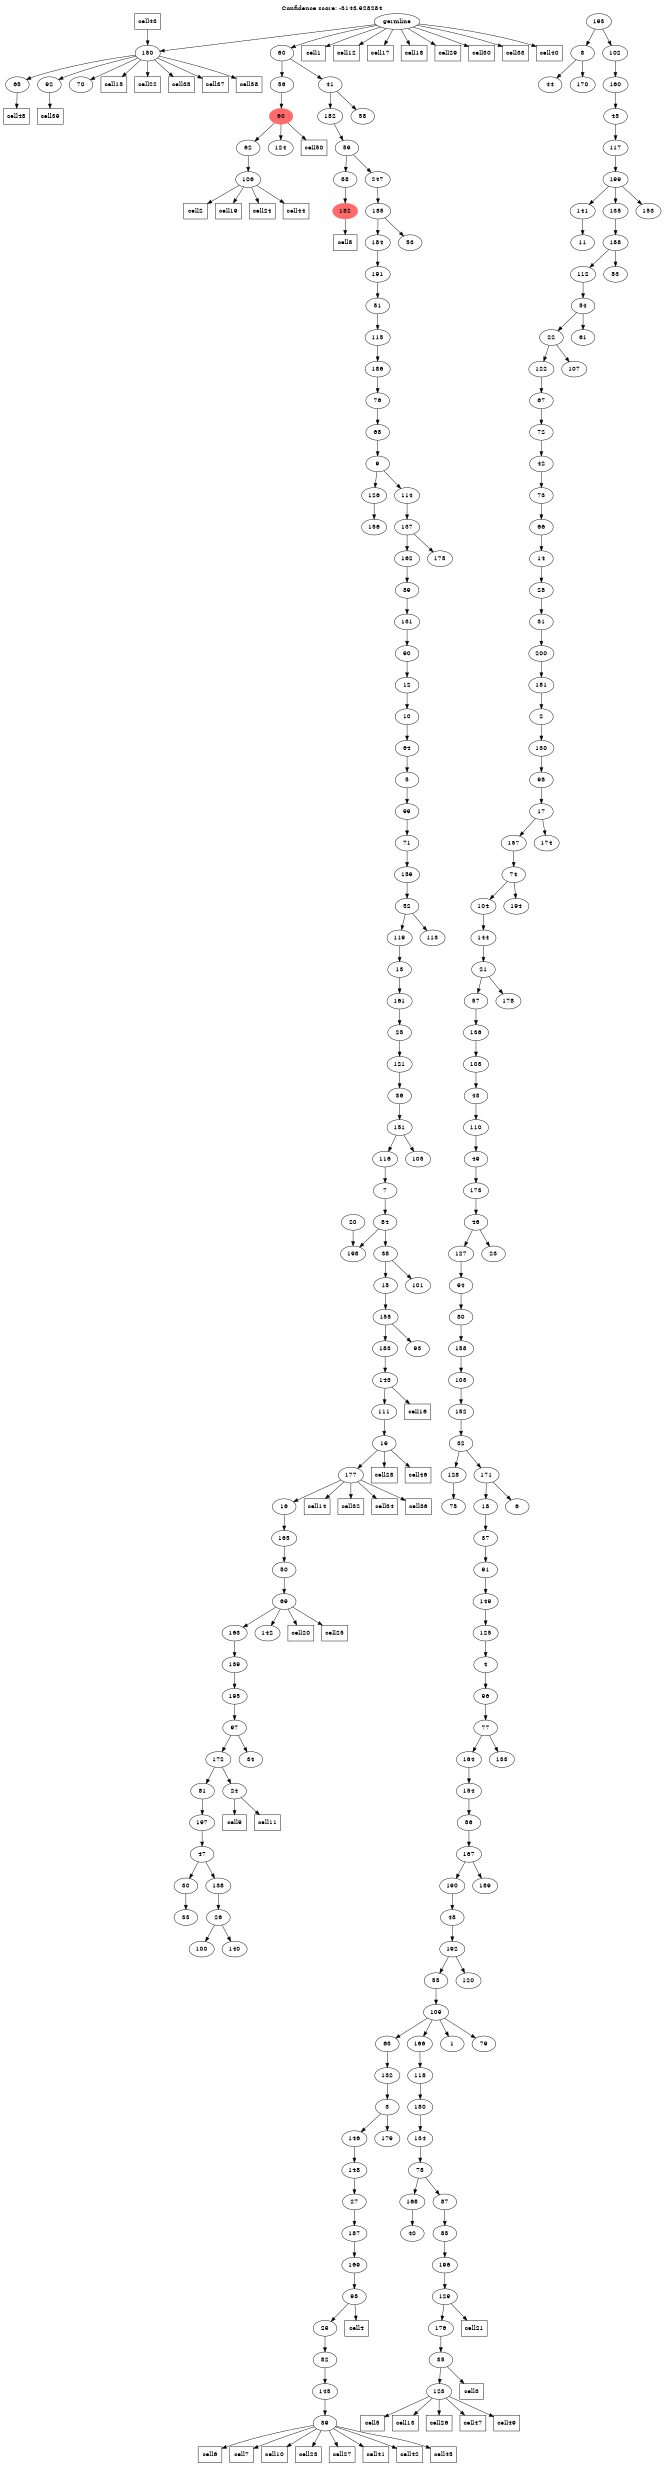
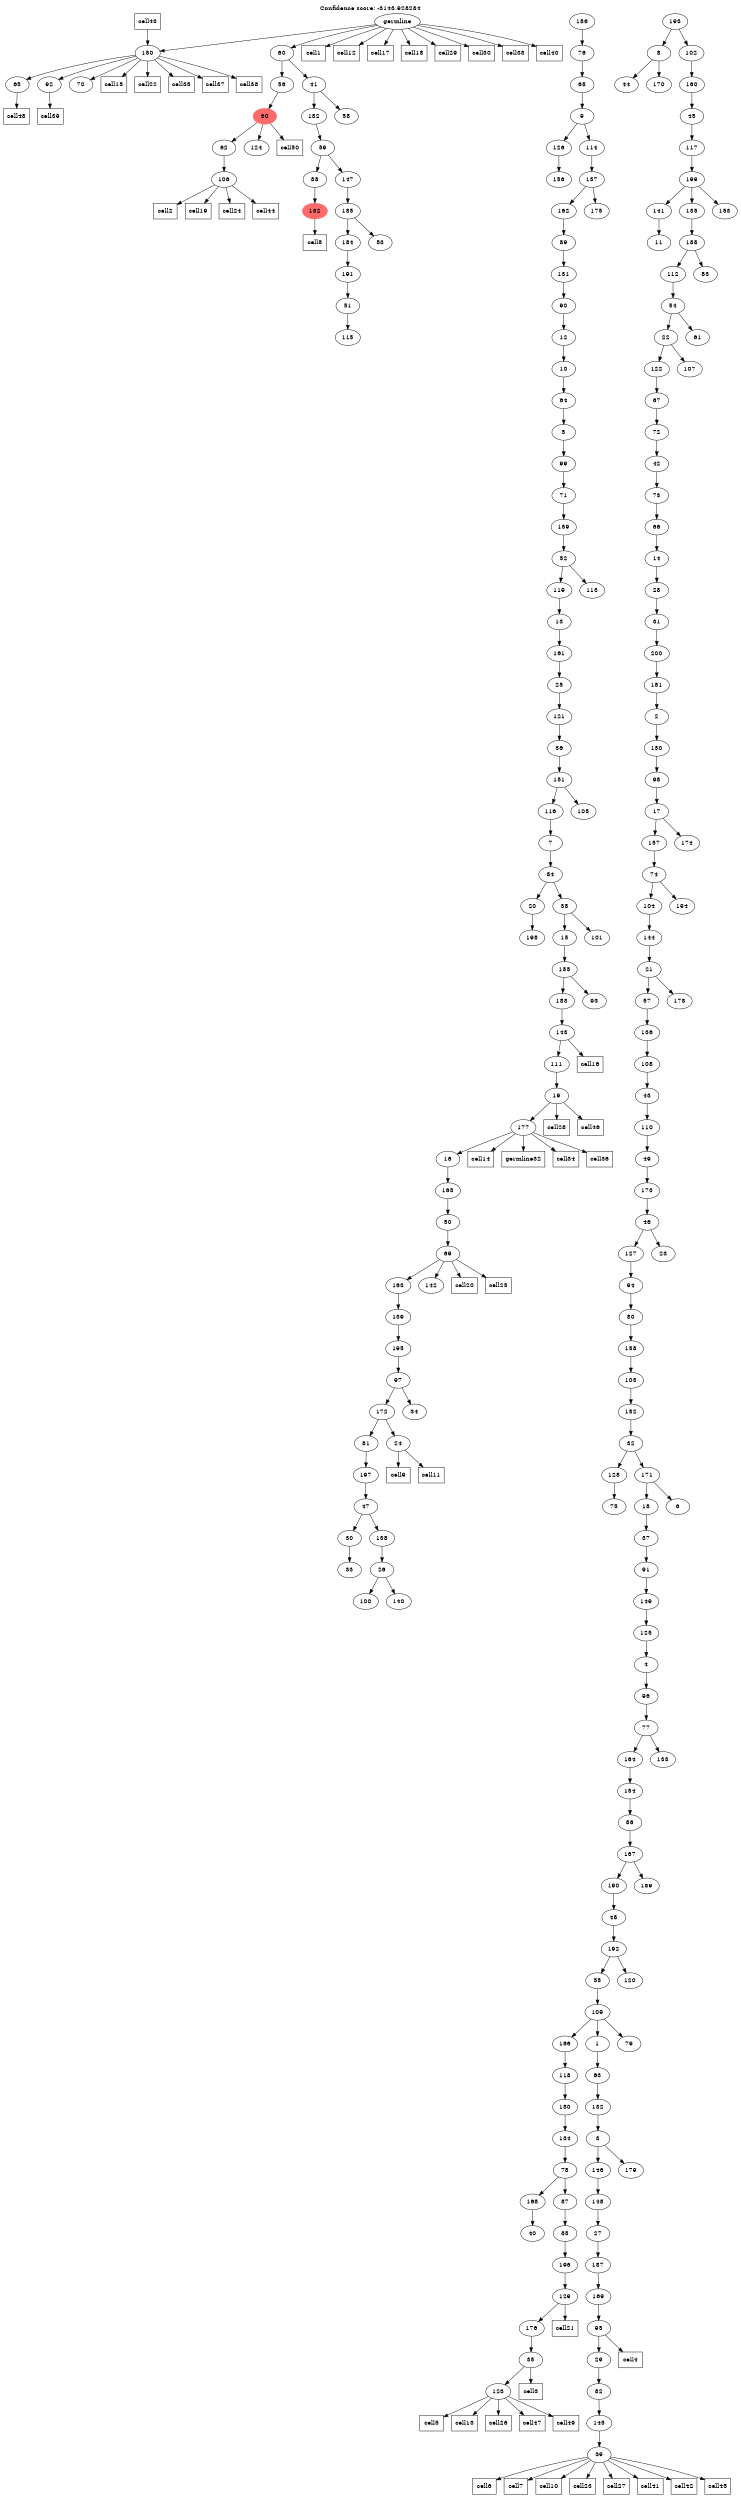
  digraph {
    label="Confidence score: -3143.928284"
    labelloc=t
    n1 [label=150]
    n2 [label=65]
    n3 [label=92]
    n4 [label=70]
    cell15 [shape=box]
    cell22 [shape=box]
    cell35 [shape=box]
    cell37 [shape=box]
    cell38 [shape=box]
    cell48 [shape=box]
    cell39 [shape=box]
    cell43 [shape=box]
    n13 [label=62]
    n14 [label=106]
    cell2 [shape=box]
    cell19 [shape=box]
    cell24 [shape=box]
    cell44 [shape=box]
    n19 [color=indianred1 label=60 style=filled]
    n20 [label=124]
    cell50 [shape=box]
    n22 [label=56]
    n23 [label=88]
    n24 [color=indianred1 label=182 style=filled]
    cell8 [shape=box]
    n26 [label=126]
    n27 [label=156]
    n28 [label=20]
    n29 [label=198]
    n30 [label=30]
    n31 [label=33]
    n32 [label=8]
    n33 [label=44]
    n34 [label=170]
    n35 [label=141]
    n36 [label=11]
    n37 [label=128]
    n38 [label=75]
    n39 [label=145]
    n40 [label=39]
    cell6 [shape=box]
    cell7 [shape=box]
    cell10 [shape=box]
    cell23 [shape=box]
    cell27 [shape=box]
    cell41 [shape=box]
    cell42 [shape=box]
    cell45 [shape=box]
    n49 [label=82]
    n50 [label=29]
    n51 [label=95]
    cell4 [shape=box]
    n53 [label=169]
    n54 [label=187]
    n55 [label=27]
    n56 [label=148]
    n57 [label=146]
    n58 [label=3]
    n59 [label=179]
    n60 [label=132]
    n61 [label=63]
    n62 [label=168]
    n63 [label=40]
    n64 [label=35]
    n65 [label=123]
    cell3 [shape=box]
    cell5 [shape=box]
    cell13 [shape=box]
    cell26 [shape=box]
    cell47 [shape=box]
    cell49 [shape=box]
    n72 [label=176]
    n73 [label=129]
    cell21 [shape=box]
    n75 [label=196]
    n76 [label=85]
    n77 [label=87]
    n78 [label=78]
    n79 [label=134]
    n80 [label=180]
    n81 [label=118]
    n82 [label=166]
    n83 [label=109]
    n84 [label=1]
    n85 [label=79]
    n86 [label=55]
    n87 [label=192]
    n88 [label=120]
    n89 [label=48]
    n90 [label=190]
    n91 [label=167]
    n92 [label=189]
    n93 [label=86]
    n94 [label=154]
    n95 [label=164]
    n96 [label=77]
    n97 [label=133]
    n98 [label=96]
    n99 [label=4]
    n100 [label=125]
    n101 [label=149]
    n102 [label=91]
    n103 [label=37]
    n104 [label=18]
    n105 [label=171]
    n106 [label=6]
    n107 [label=32]
    n108 [label=152]
    n109 [label=103]
    n110 [label=158]
    n111 [label=80]
    n112 [label=94]
    n113 [label=127]
    n114 [label=46]
    n115 [label=23]
    n116 [label=173]
    n117 [label=49]
    n118 [label=110]
    n119 [label=43]
    n120 [label=108]
    n121 [label=136]
    n122 [label=57]
    n123 [label=21]
    n124 [label=178]
    n125 [label=144]
    n126 [label=104]
    n127 [label=74]
    n128 [label=194]
    n129 [label=157]
    n130 [label=17]
    n131 [label=174]
    n132 [label=98]
    n133 [label=130]
    n134 [label=2]
    n135 [label=181]
    n136 [label=200]
    n137 [label=31]
    n138 [label=28]
    n139 [label=14]
    n140 [label=66]
    n141 [label=73]
    n142 [label=42]
    n143 [label=72]
    n144 [label=67]
    n145 [label=122]
    n146 [label=22]
    n147 [label=107]
    n148 [label=54]
    n149 [label=61]
    n150 [label=112]
    n151 [label=188]
    n152 [label=83]
    n153 [label=135]
    n154 [label=199]
    n155 [label=153]
    n156 [label=117]
    n157 [label=45]
    n158 [label=160]
    n159 [label=102]
    n160 [label=193]
    n161 [label=26]
    n162 [label=100]
    n163 [label=140]
    n164 [label=138]
    n165 [label=47]
    n166 [label=197]
    n167 [label=81]
    n168 [label=172]
    n169 [label=24]
    cell9 [shape=box]
    cell11 [shape=box]
    n172 [label=97]
    n173 [label=34]
    n174 [label=195]
    n175 [label=139]
    n176 [label=163]
    n177 [label=69]
    n178 [label=142]
    cell20 [shape=box]
    cell25 [shape=box]
    n181 [label=50]
    n182 [label=165]
    n183 [label=16]
    n184 [label=177]
    cell14 [shape=box]
-   cell32 [shape=box]
+   cell32 [shape=box label=germline32]
    cell34 [shape=box]
    cell36 [shape=box]
    n189 [label=19]
    cell28 [shape=box]
    cell46 [shape=box]
    n192 [label=111]
    n193 [label=143]
    cell16 [shape=box]
    n195 [label=183]
    n196 [label=155]
    n197 [label=93]
    n198 [label=15]
    n199 [label=38]
    n200 [label=101]
    n201 [label=84]
    n202 [label=7]
    n203 [label=116]
    n204 [label=151]
    n205 [label=105]
    n206 [label=36]
    n207 [label=121]
    n208 [label=25]
    n209 [label=161]
    n210 [label=13]
    n211 [label=119]
    n212 [label=52]
    n213 [label=113]
    n214 [label=159]
    n215 [label=71]
    n216 [label=99]
    n217 [label=5]
    n218 [label=64]
    n219 [label=10]
    n220 [label=12]
    n221 [label=90]
    n222 [label=131]
    n223 [label=89]
    n224 [label=162]
    n225 [label=137]
    n226 [label=175]
    n227 [label=114]
    n228 [label=9]
    n229 [label=68]
    n230 [label=76]
    n231 [label=186]
    n232 [label=115]
    n233 [label=51]
    n234 [label=191]
    n235 [label=184]
    n236 [label=185]
    n237 [label=53]
-   n238 [label=247]
+   n238 [label=147]
    n239 [label=59]
    n240 [label=182]
    n241 [label=41]
    n242 [label=58]
    n243 [label=60]
    n244 [label=germline]
    cell1 [shape=box]
    cell12 [shape=box]
    cell17 [shape=box]
    cell18 [shape=box]
    cell29 [shape=box]
    cell30 [shape=box]
    cell33 [shape=box]
    cell40 [shape=box]
    n1 -> n2
    n1 -> n3
    n1 -> n4
    n1 -> cell15
    n1 -> cell22
    n1 -> cell35
    n1 -> cell37
    n1 -> cell38
    n2 -> cell48
    n3 -> cell39
    cell43 -> n1
    n13 -> n14
    n14 -> cell2
    n14 -> cell19
    n14 -> cell24
    n14 -> cell44
    n19 -> n13
    n19 -> n20
    n19 -> cell50
    n22 -> n19
    n23 -> n24
    n24 -> cell8
    n26 -> n27
    n28 -> n29
    n30 -> n31
    n32 -> n33
    n32 -> n34
    n35 -> n36
    n37 -> n38
    n39 -> n40
    n40 -> cell6
    n40 -> cell7
    n40 -> cell10
    n40 -> cell23
    n40 -> cell27
    n40 -> cell41
    n40 -> cell42
    n40 -> cell45
    n49 -> n39
    n50 -> n49
    n51 -> n50
    n51 -> cell4
    n53 -> n51
    n54 -> n53
    n55 -> n54
    n56 -> n55
    n57 -> n56
    n58 -> n57
    n58 -> n59
    n60 -> n58
    n61 -> n60
    n62 -> n63
    n64 -> n65
    n64 -> cell3
    n65 -> cell5
    n65 -> cell13
    n65 -> cell26
    n65 -> cell47
    n65 -> cell49
    n72 -> n64
    n73 -> n72
    n73 -> cell21
    n75 -> n73
    n76 -> n75
    n77 -> n76
    n78 -> n62
    n78 -> n77
    n79 -> n78
    n80 -> n79
    n81 -> n80
    n82 -> n81
-   n83 -> n61
+   n84 -> n61
    n83 -> n82
    n83 -> n84
    n83 -> n85
    n86 -> n83
    n87 -> n86
    n87 -> n88
    n89 -> n87
    n90 -> n89
    n91 -> n90
    n91 -> n92
    n93 -> n91
    n94 -> n93
    n95 -> n94
    n96 -> n95
    n96 -> n97
    n98 -> n96
    n99 -> n98
    n100 -> n99
    n101 -> n100
    n102 -> n101
    n103 -> n102
    n104 -> n103
    n105 -> n104
    n105 -> n106
    n107 -> n37
    n107 -> n105
    n108 -> n107
    n109 -> n108
    n110 -> n109
    n111 -> n110
    n112 -> n111
    n113 -> n112
    n114 -> n113
    n114 -> n115
    n116 -> n114
    n117 -> n116
    n118 -> n117
    n119 -> n118
    n120 -> n119
    n121 -> n120
    n122 -> n121
    n123 -> n122
    n123 -> n124
    n125 -> n123
    n126 -> n125
    n127 -> n126
    n127 -> n128
    n129 -> n127
    n130 -> n129
    n130 -> n131
    n132 -> n130
    n133 -> n132
    n134 -> n133
    n135 -> n134
    n136 -> n135
    n137 -> n136
    n138 -> n137
    n139 -> n138
    n140 -> n139
    n141 -> n140
    n142 -> n141
    n143 -> n142
    n144 -> n143
    n145 -> n144
    n146 -> n145
    n146 -> n147
    n148 -> n146
    n148 -> n149
    n150 -> n148
    n151 -> n150
    n151 -> n152
    n153 -> n151
    n154 -> n35
    n154 -> n153
    n154 -> n155
    n156 -> n154
    n157 -> n156
    n158 -> n157
    n159 -> n158
    n160 -> n32
    n160 -> n159
    n161 -> n162
    n161 -> n163
    n164 -> n161
    n165 -> n30
    n165 -> n164
    n166 -> n165
    n167 -> n166
    n168 -> n167
    n168 -> n169
    n169 -> cell9
    n169 -> cell11
    n172 -> n168
    n172 -> n173
    n174 -> n172
    n175 -> n174
    n176 -> n175
    n177 -> n176
    n177 -> n178
    n177 -> cell20
    n177 -> cell25
    n181 -> n177
    n182 -> n181
    n183 -> n182
    n184 -> n183
    n184 -> cell14
    n184 -> cell32
    n184 -> cell34
    n184 -> cell36
    n189 -> n184
    n189 -> cell28
    n189 -> cell46
    n192 -> n189
    n193 -> n192
    n193 -> cell16
    n195 -> n193
    n196 -> n195
    n196 -> n197
    n198 -> n196
    n199 -> n198
    n199 -> n200
-   n201 -> n29
+   n201 -> n28
    n201 -> n199
    n202 -> n201
    n203 -> n202
    n204 -> n203
    n204 -> n205
    n206 -> n204
    n207 -> n206
    n208 -> n207
    n209 -> n208
    n210 -> n209
    n211 -> n210
    n212 -> n211
    n212 -> n213
    n214 -> n212
    n215 -> n214
    n216 -> n215
    n217 -> n216
    n218 -> n217
    n219 -> n218
    n220 -> n219
    n221 -> n220
    n222 -> n221
    n223 -> n222
    n224 -> n223
    n225 -> n224
    n225 -> n226
    n227 -> n225
    n228 -> n26
    n228 -> n227
    n229 -> n228
    n230 -> n229
    n231 -> n230
-   n232 -> n231
    n233 -> n232
    n234 -> n233
    n235 -> n234
    n236 -> n235
    n236 -> n237
    n238 -> n236
    n239 -> n23
    n239 -> n238
    n240 -> n239
    n241 -> n240
    n241 -> n242
    n243 -> n22
    n243 -> n241
    n244 -> n1
    n244 -> n243
    n244 -> cell1
    n244 -> cell12
    n244 -> cell17
    n244 -> cell18
    n244 -> cell29
    n244 -> cell30
    n244 -> cell33
    n244 -> cell40
  }
